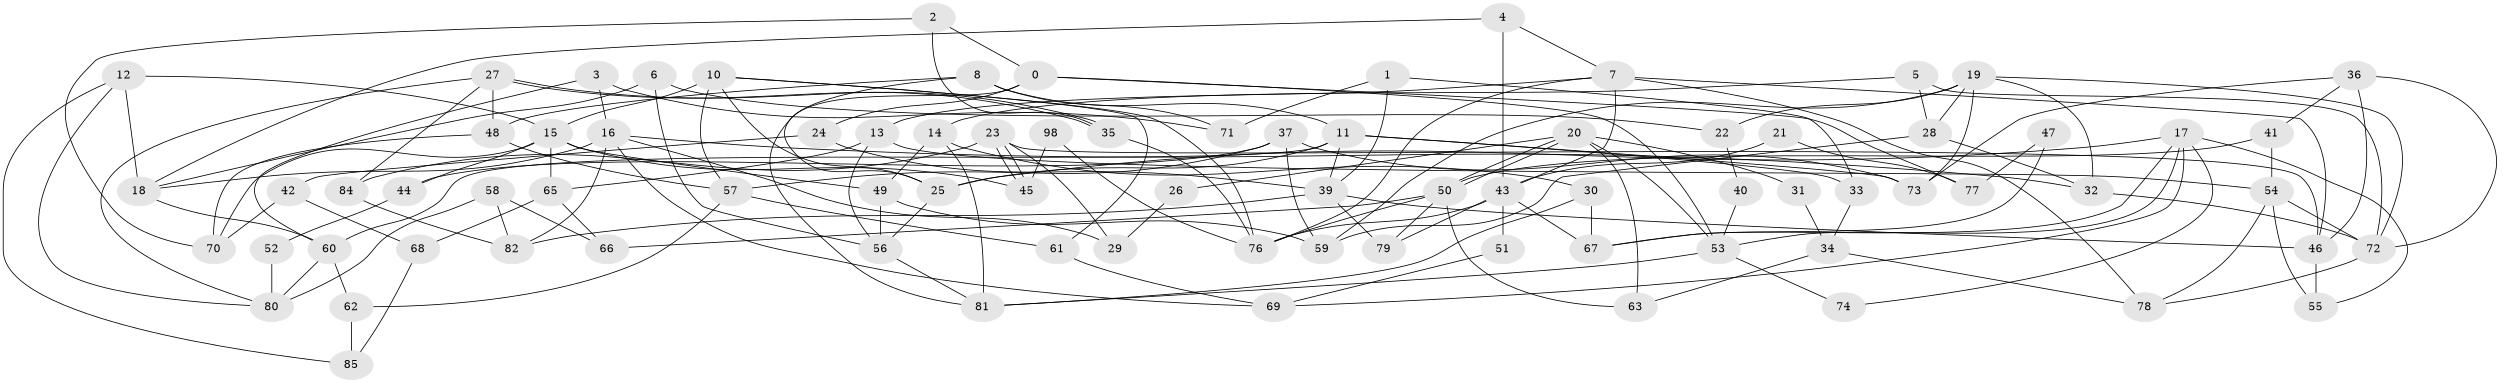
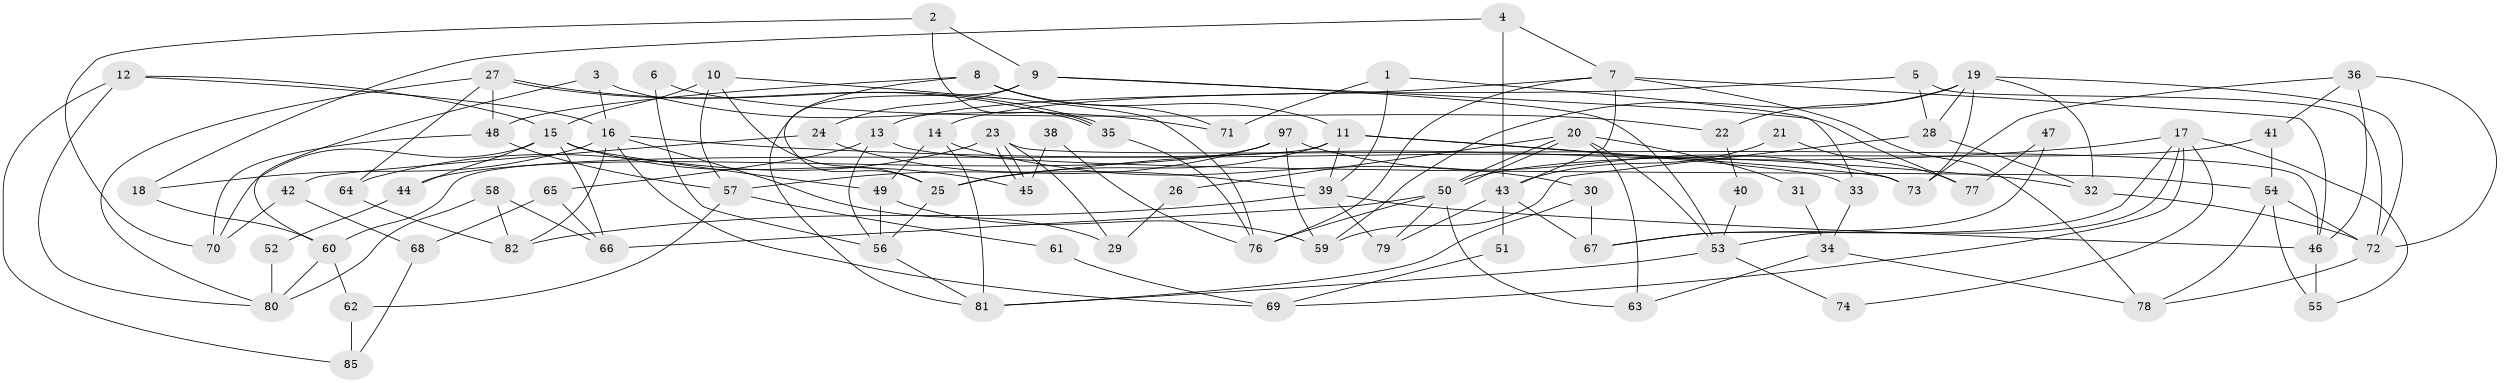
  graph {
    node [color=gray90 style=filled]
    1
    33
    39
    71
    34
    46
    82
    79
    2
-   9 [label=0]
+   9
    35
    70
    24
    53
    77
    81
    76
    3
    16
    60
    18
    29
    32
    69
    80
    62
    4
    7
    43
    13
    78
    67
    51
    5
    14
    28
    72
    30
    49
    59
    6
    22
    56
    40
    54
    65
    55
    8
    11
    25
    48
    73
    57
    42
    74
    10
    15
    61
    44
    45
    66
    12
    n63 [label=85]
    68
    52
    17
    19
    20
    26
    31
    50
    63
    21
    23
-   64 [label=84]
+   64
    27
    36
    41
-   37
-   38 [label=98]
+   37 [label=97]
+   38
    47
    58
    1 -- 33
    1 -- 39
    1 -- 71
    33 -- 34
    39 -- 46
    39 -- 82
    39 -- 79
    34 -- 78
    34 -- 63
    46 -- 55
    2 -- 9
    2 -- 35
    2 -- 70
    9 -- 24
    9 -- 53
    9 -- 77
    9 -- 81
    35 -- 76
    24 -- 39
    24 -- 42
    53 -- 81
    53 -- 74
    3 -- 71
    3 -- 16
    3 -- 60
    16 -- 82
    16 -- 18
    16 -- 29
    16 -- 32
    16 -- 69
    60 -- 80
    60 -- 62
    18 -- 60
    32 -- 72
    62 -- n63
    4 -- 18
    4 -- 7
    4 -- 43
    7 -- 46
    7 -- 76
    7 -- 43
    7 -- 13
    7 -- 78
    43 -- 79
-   43 -- 76
    43 -- 67
    43 -- 51
    13 -- 56
    13 -- 54
    13 -- 65
    51 -- 69
    5 -- 14
    5 -- 28
    5 -- 72
    14 -- 81
    14 -- 30
    14 -- 49
    28 -- 32
    28 -- 59
    72 -- 78
    30 -- 81
    30 -- 67
    49 -- 59
    49 -- 56
-   6 -- 18
    6 -- 22
    6 -- 56
    22 -- 40
    56 -- 81
    40 -- 53
    54 -- 78
    54 -- 72
    54 -- 55
    65 -- 66
    65 -- 68
    8 -- 71
    8 -- 11
    8 -- 25
    8 -- 48
    11 -- 33
    11 -- 39
    11 -- 60
    11 -- 25
    11 -- 73
    25 -- 56
    48 -- 70
    48 -- 57
    57 -- 62
    57 -- 61
    42 -- 70
    42 -- 68
    10 -- 76
    10 -- 25
    10 -- 57
    10 -- 15
-   10 -- 61
    15 -- 70
    15 -- 49
    15 -- 44
    15 -- 45
-   15 -- 65
+   15 -- 66
    61 -- 69
    44 -- 52
-   12 -- 18
+   12 -- 16
    12 -- 80
    12 -- 15
    12 -- n63
    68 -- n63
    52 -- 80
    17 -- 53
    17 -- 69
    17 -- 67
    17 -- 55
    17 -- 25
    17 -- 74
    19 -- 32
    19 -- 28
    19 -- 72
    19 -- 59
    19 -- 22
    19 -- 73
    20 -- 53
    20 -- 26
    20 -- 31
    20 -- 50
    20 -- 50
    20 -- 63
    26 -- 29
    31 -- 34
    50 -- 79
    50 -- 76
    50 -- 66
    50 -- 63
    21 -- 77
    21 -- 43
    23 -- 46
    23 -- 29
    23 -- 45
    23 -- 45
    23 -- 64
    64 -- 82
    27 -- 35
    27 -- 35
    27 -- 80
    27 -- 48
    27 -- 64
    36 -- 46
    36 -- 72
    36 -- 73
    36 -- 41
    41 -- 54
    41 -- 50
    37 -- 59
    37 -- 73
    37 -- 57
    37 -- 44
    38 -- 76
    38 -- 45
    47 -- 77
    47 -- 67
    58 -- 82
    58 -- 80
    58 -- 66
  }
